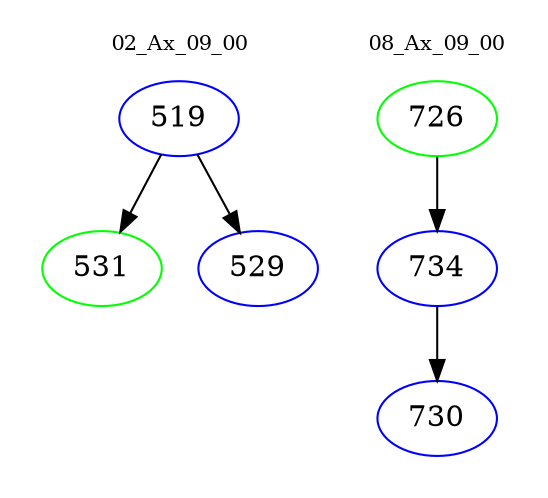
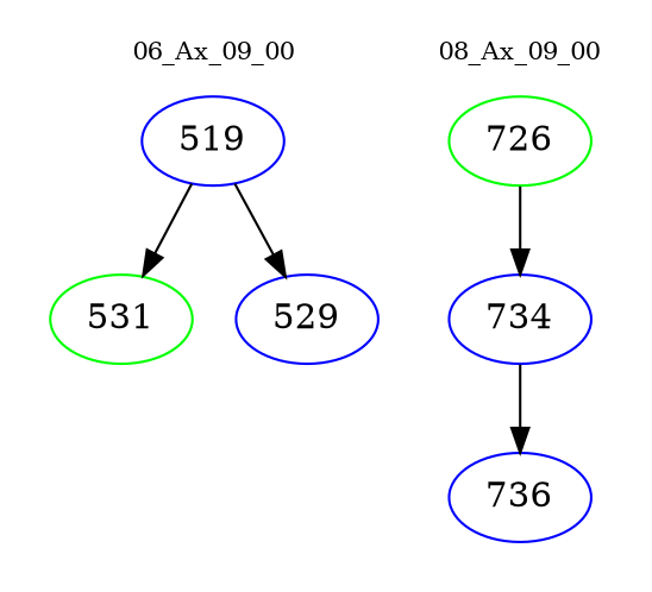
  digraph {
    node [color=blue]
    edge [color=black]
    n1 [label=519]
    n2 [color=green label=531]
    n3 [label=529]
    n4 [label=734]
    n5 [color=green label=726]
-   n6 [label=730]
+   n6 [label=736]
    subgraph cluster_1 {
      color=white
      fontsize=10
-     label="02_Ax_09_00"
+     label="06_Ax_09_00"
      n1
      n2
      n3
    }
    subgraph cluster_2 {
      color=white
      fontsize=10
      label="08_Ax_09_00"
      n4
      n5
      n6
    }
    n1 -> n2
    n1 -> n3
    n4 -> n6
    n5 -> n4
  }
